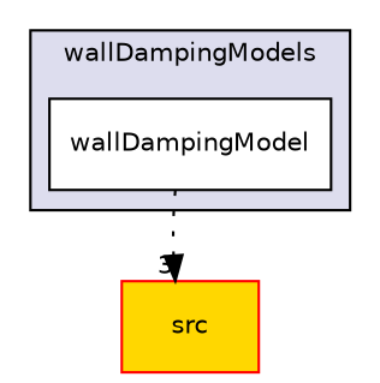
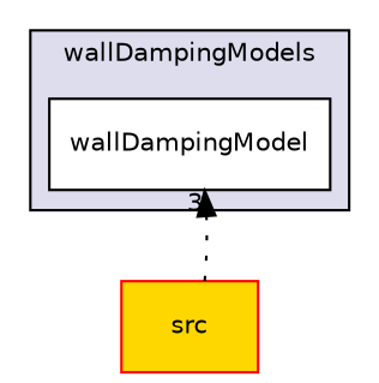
  digraph {
    compound=true
    fontname="DejaVu Sans"
    node [fontname="DejaVu Sans" fontsize=10 shape=box style=filled]
    n1 [fillcolor=white label=wallDampingModel pencolor=black]
    n2 [color=red label=src fillcolor=gold]
    subgraph cluster_1 {
      bgcolor="#ddddee"
      fontsize=10
      label=wallDampingModels
      pencolor=black
      n1
    }
-   n1 -> n2 [headlabel=3 labeldistance=1.5 labelfontname=Helvetica labelfontsize=10 style=dotted fontname="DejaVu Sans"]
+   n2 -> n1 [headlabel=3 labeldistance=1.5 labelfontname=Helvetica labelfontsize=10 style=dotted fontname="DejaVu Sans"]
  }
